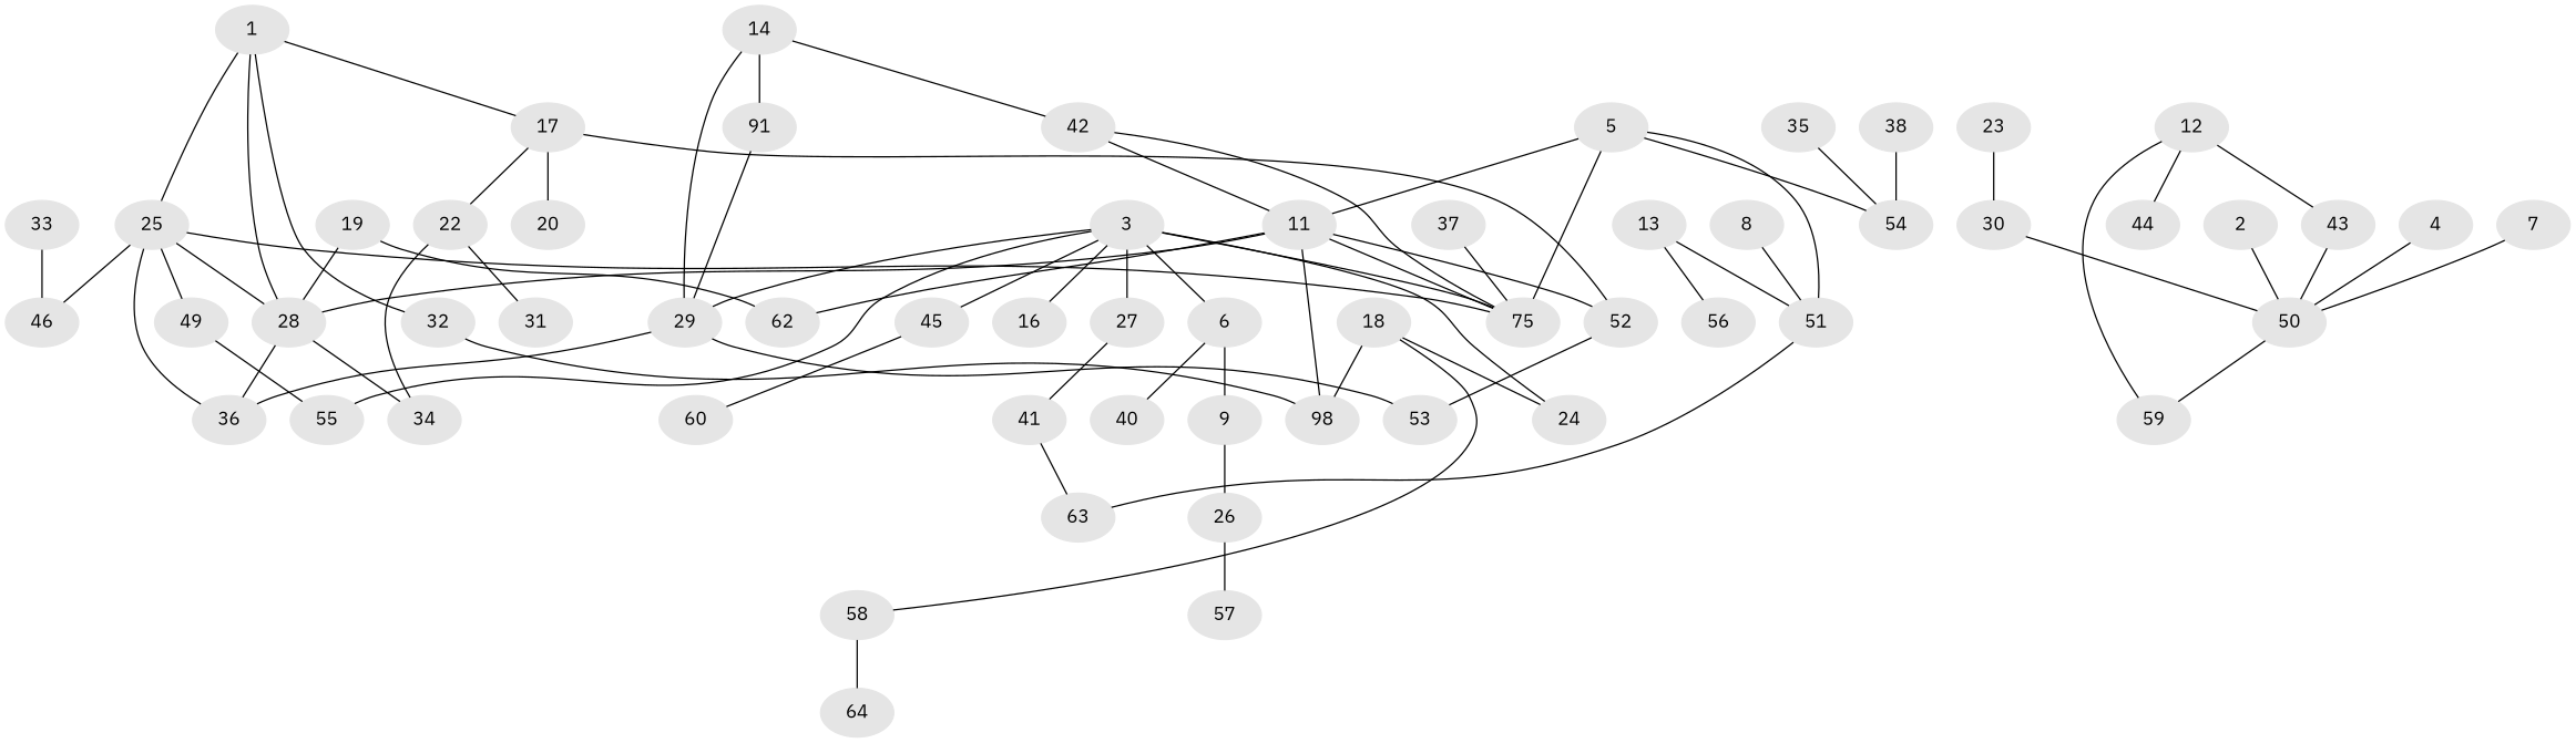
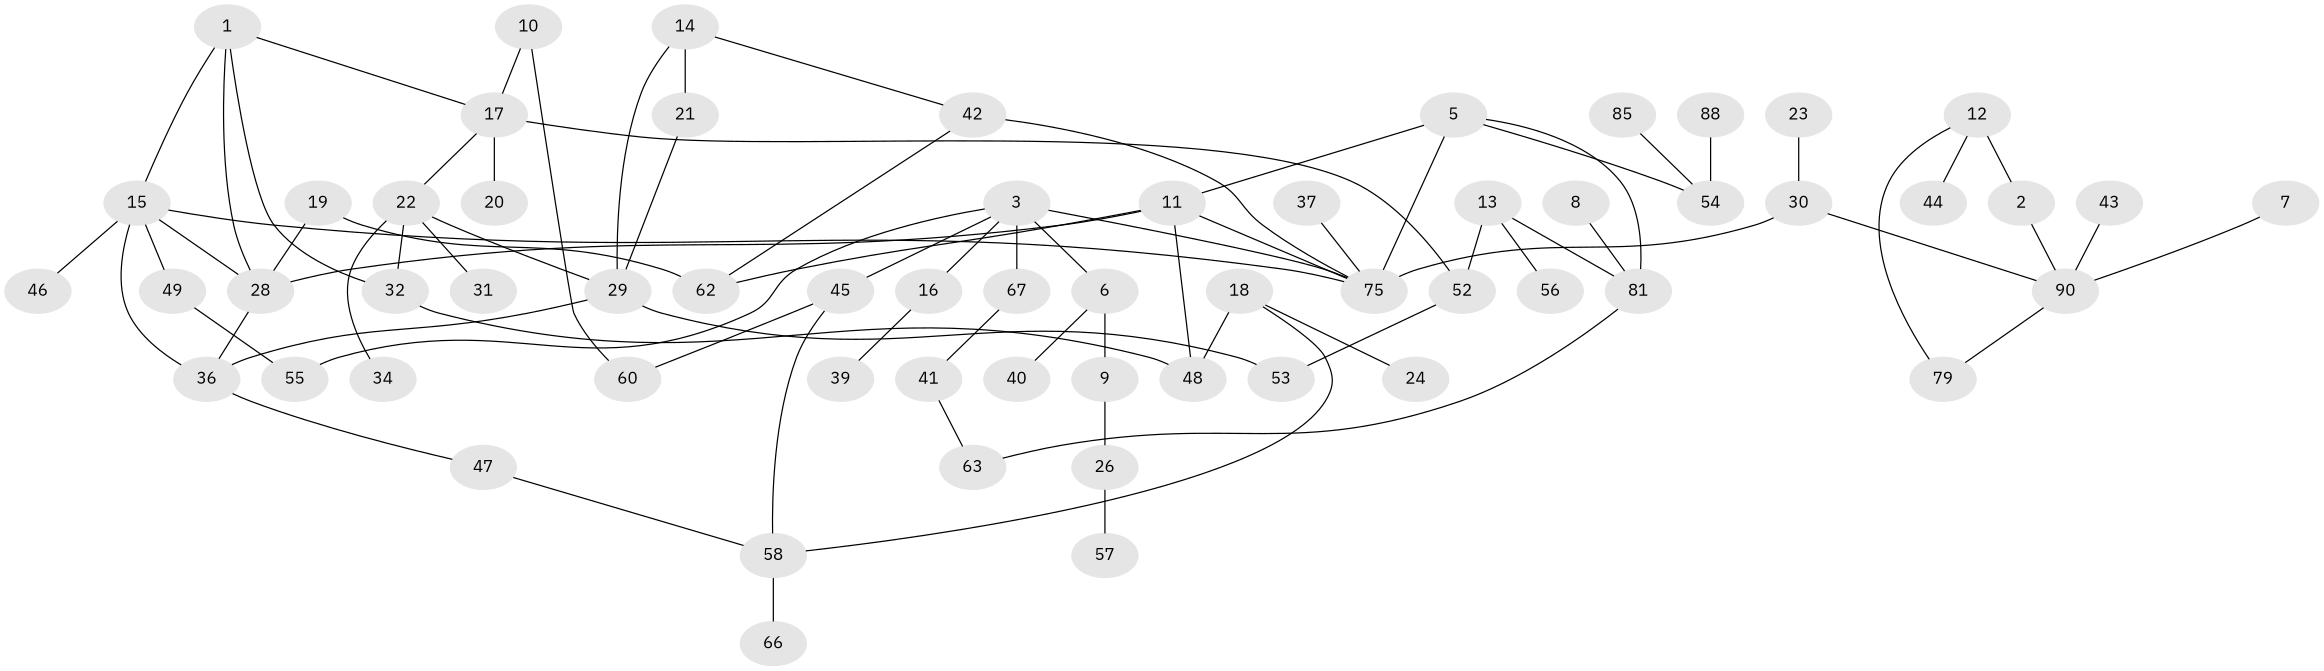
  graph {
    fontname="IBM Plex Sans"
    node [color=gray90 fontname="IBM Plex Sans" style=filled]
    edge [fontname="IBM Plex Sans" weight=1.0]
    1
    17
-   25
+   25 [label=15]
    28
    32
    52
    20
    22
    n9 [label=75]
    46
    36
    49
    34
-   48 [label=98]
+   48
    2
-   50
-   59
+   50 [label=90]
+   59 [label=79]
    3
    6
    16
    24
-   27
+   27 [label=67]
    29
    45
    55
    9
    40
+   39
    41
    53
    60
    58
-   4
    5
    11
-   51
+   51 [label=81]
    54
    62
    63
    26
    7
    8
    57
+   10
    12
    43
    44
    13
    56
    14
-   21 [label=91]
+   21
    42
    31
    18
-   64
+   64 [label=66]
    19
    23
    30
-   33
-   35
+   47
+   35 [label=85]
    37
-   38
+   38 [label=88]
    1 -- 17
    1 -- 25
    1 -- 28
    1 -- 32
    17 -- 52
    17 -- 20
    17 -- 22
    25 -- 28
    25 -- n9
    25 -- 46
    25 -- 36
    25 -- 49
    28 -- 36
-   28 -- 34
    32 -- 48
    52 -- 53
+   22 -- 32
    22 -- 34
    22 -- 31
+   36 -- 47
    49 -- 55
    2 -- 50
    50 -- 59
    3 -- n9
    3 -- 6
    3 -- 16
-   3 -- 24
    3 -- 27 [weight=2.0]
-   3 -- 29
+   22 -- 29
    3 -- 45
    3 -- 55
    6 -- 9
    6 -- 40
+   16 -- 39
    27 -- 41
    29 -- 36
    29 -- 53
    45 -- 60
+   45 -- 58
    9 -- 26
    41 -- 63
    58 -- 64
-   4 -- 50
    5 -- n9
    5 -- 11
    5 -- 51
    5 -- 54
    11 -- 28
-   11 -- 52
+   13 -- 52
    11 -- n9
    11 -- 48
    11 -- 62
    51 -- 63
    26 -- 57
    7 -- 50
    8 -- 51
+   10 -- 17
+   10 -- 60
    12 -- 59
-   12 -- 43
+   12 -- 2
    12 -- 44
    43 -- 50
    13 -- 51
    13 -- 56
    14 -- 29
    14 -- 21
    14 -- 42
    21 -- 29
    42 -- n9
-   42 -- 11
+   42 -- 62
    18 -- 48
    18 -- 24
    18 -- 58
    19 -- 28
    19 -- 62
    23 -- 30
+   30 -- n9
    30 -- 50
-   33 -- 46
+   47 -- 58
    35 -- 54
    37 -- n9
    38 -- 54
  }
